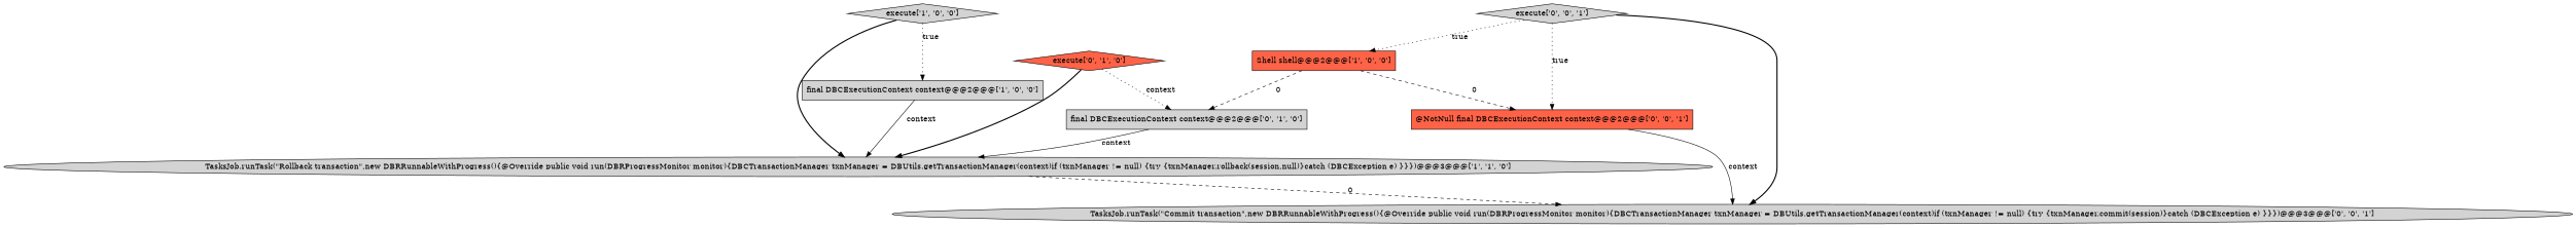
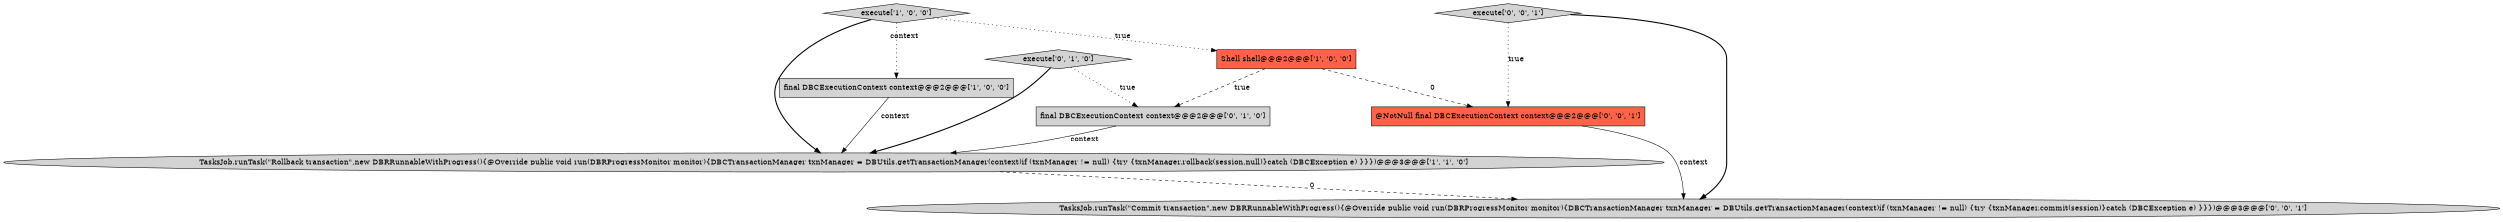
  digraph {
    node [fillcolor=lightgray shape=box style=filled]
    edge [style=dotted]
    n1 [fillcolor=tomato label="Shell shell@@@2@@@['1', '0', '0']"]
    n2 [fillcolor=tomato label="@NotNull final DBCExecutionContext context@@@2@@@['0', '0', '1']"]
    n3 [label="final DBCExecutionContext context@@@2@@@['0', '1', '0']"]
    n4 [label="TasksJob.runTask(\"Commit transaction\",new DBRRunnableWithProgress(){@Override public void run(DBRProgressMonitor monitor){DBCTransactionManager txnManager = DBUtils.getTransactionManager(context)if (txnManager != null) {try {txnManager.commit(session)}catch (DBCException e) }}})@@@3@@@['0', '0', '1']" shape=ellipse]
    n5 [label="TasksJob.runTask(\"Rollback transaction\",new DBRRunnableWithProgress(){@Override public void run(DBRProgressMonitor monitor){DBCTransactionManager txnManager = DBUtils.getTransactionManager(context)if (txnManager != null) {try {txnManager.rollback(session,null)}catch (DBCException e) }}})@@@3@@@['1', '1', '0']" shape=ellipse]
    n6 [label="final DBCExecutionContext context@@@2@@@['1', '0', '0']"]
-   n7 [fillcolor=tomato label="execute['0', '1', '0']" shape=diamond]
+   n7 [label="execute['0', '1', '0']" shape=diamond]
    n8 [label="execute['1', '0', '0']" shape=diamond]
    n9 [label="execute['0', '0', '1']" shape=diamond]
    n1 -> n2 [label=0 style=dashed]
-   n1 -> n3 [label=0 style=dashed]
+   n1 -> n3 [label=true style=dashed]
    n2 -> n4 [label=context style=solid]
    n3 -> n5 [label=context style=solid]
    n5 -> n4 [label=0 style=dashed]
    n6 -> n5 [label=context style=solid]
-   n7 -> n3 [label=context]
+   n7 -> n3 [label=true]
    n7 -> n5 [style=bold]
-   n9 -> n1 [label=true]
+   n8 -> n1 [label=true]
    n8 -> n5 [style=bold]
-   n8 -> n6 [label=true]
+   n8 -> n6 [label=context]
    n9 -> n2 [label=true]
    n9 -> n4 [style=bold]
  }
